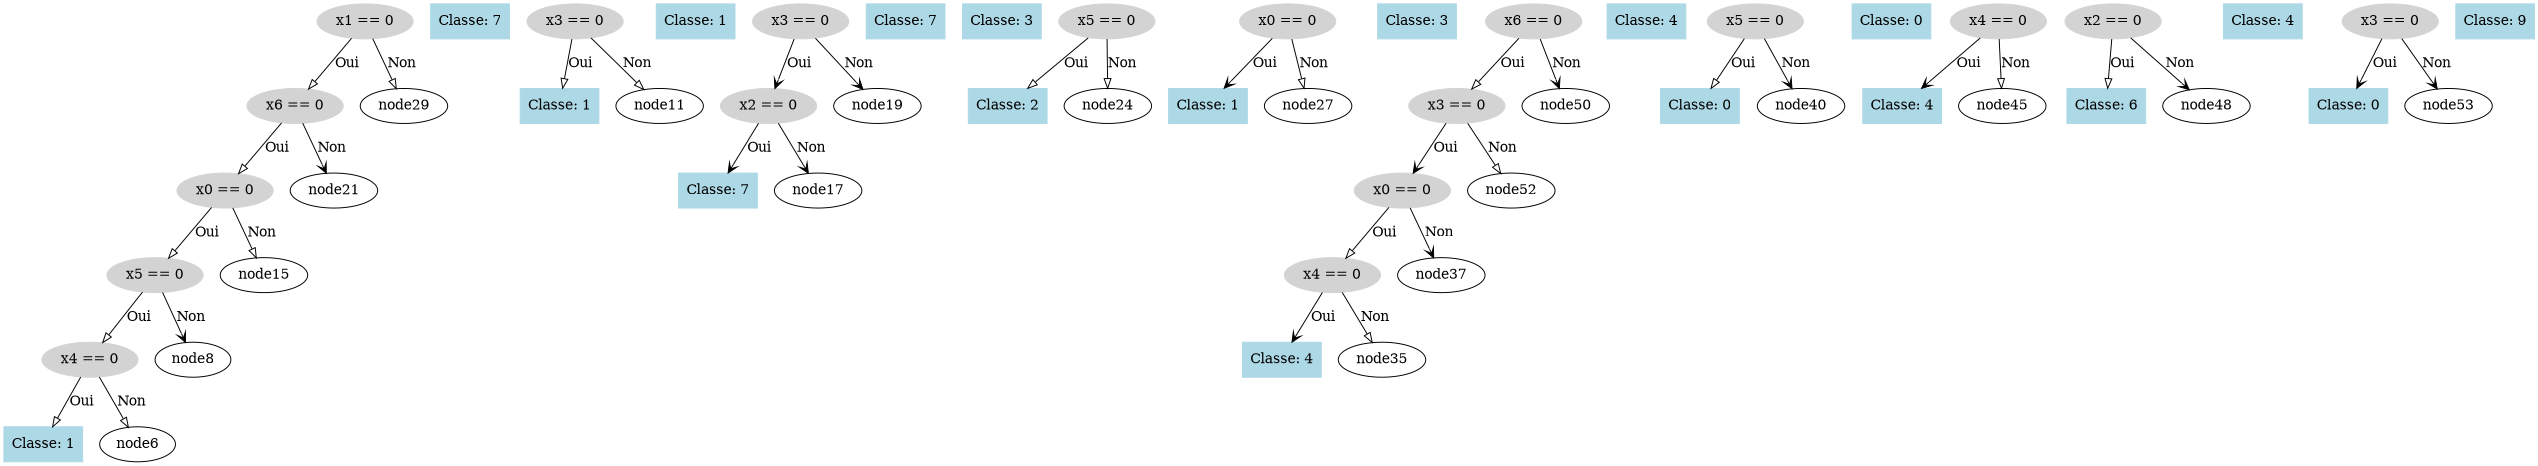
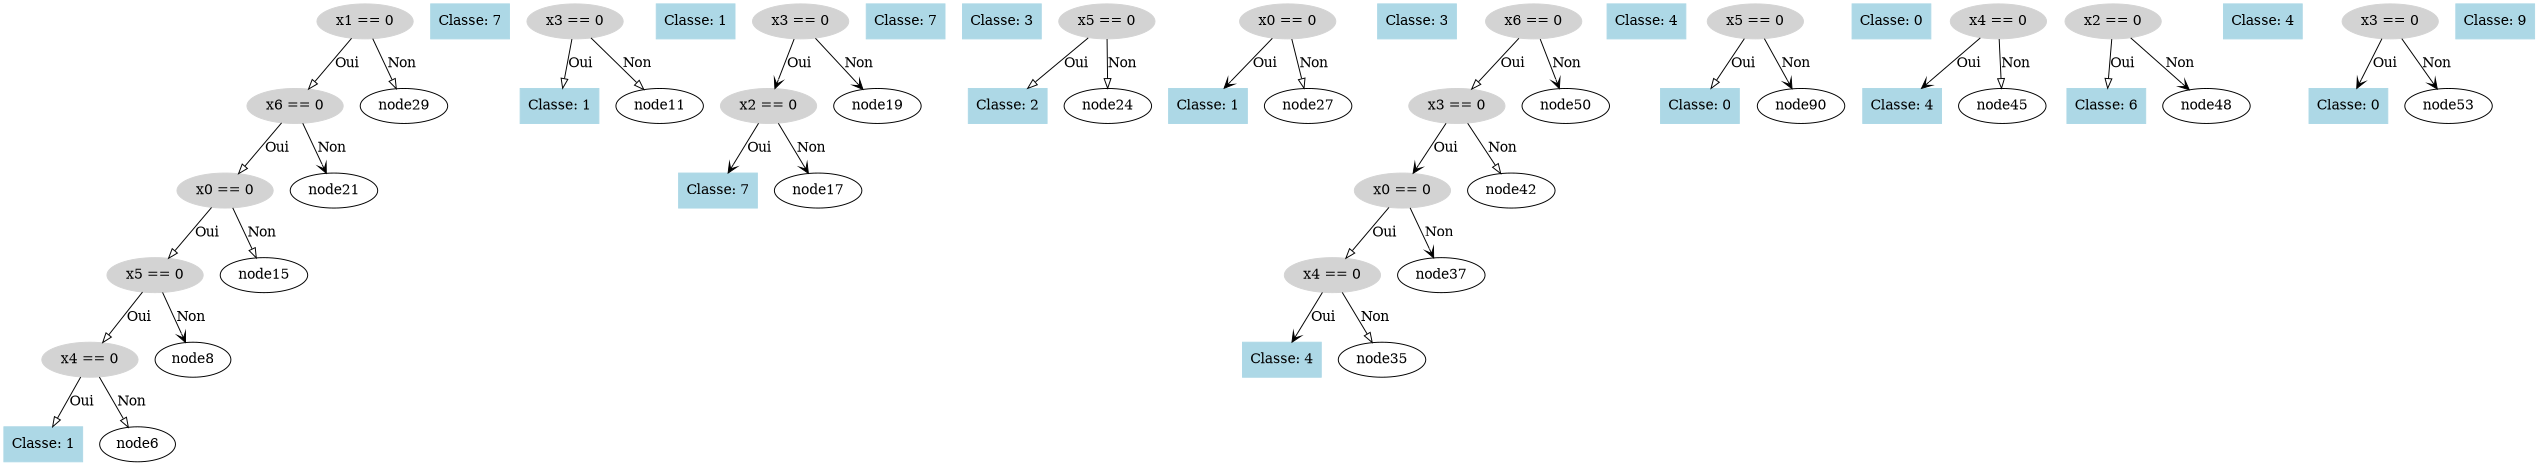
  digraph {
    node [color=lightblue shape=box style=filled]
    edge [arrowhead=onormal]
    n1 [color=lightgray label="x1 == 0" shape=ellipse]
    n2 [color=lightgray label="x6 == 0" shape=ellipse]
    node29 [color="" shape="" style=""]
    n4 [color=lightgray label="x0 == 0" shape=ellipse]
    node21 [color="" shape="" style=""]
    n6 [color=lightgray label="x5 == 0" shape=ellipse]
    n7 [label=node15 color="" shape="" style=""]
    n8 [color=lightgray label="x4 == 0" shape=ellipse]
    node8 [color="" shape="" style=""]
    n10 [label="Classe: 1"]
    node6 [color="" shape="" style=""]
    n12 [label="Classe: 7"]
    n13 [color=lightgray label="x3 == 0" shape=ellipse]
    n14 [label="Classe: 1"]
    node11 [color="" shape="" style=""]
    n16 [label="Classe: 1"]
    n17 [color=lightgray label="x3 == 0" shape=ellipse]
    n18 [color=lightgray label="x2 == 0" shape=ellipse]
    node19 [color="" shape="" style=""]
    n20 [label="Classe: 7"]
    node17 [color="" shape="" style=""]
    n22 [label="Classe: 7"]
    n23 [label="Classe: 3"]
    n24 [color=lightgray label="x5 == 0" shape=ellipse]
    n25 [label="Classe: 2"]
    node24 [color="" shape="" style=""]
    n27 [color=lightgray label="x0 == 0" shape=ellipse]
    n28 [label="Classe: 1"]
    node27 [color="" shape="" style=""]
    n30 [label="Classe: 3"]
    n31 [color=lightgray label="x6 == 0" shape=ellipse]
    n32 [color=lightgray label="x3 == 0" shape=ellipse]
    node50 [color="" shape="" style=""]
    n34 [color=lightgray label="x0 == 0" shape=ellipse]
-   node42 [label=node52 color="" shape="" style=""]
+   node42 [color="" shape="" style=""]
    n36 [color=lightgray label="x4 == 0" shape=ellipse]
    node37 [color="" shape="" style=""]
    n38 [label="Classe: 4"]
    node35 [color="" shape="" style=""]
    n40 [label="Classe: 4"]
    n41 [color=lightgray label="x5 == 0" shape=ellipse]
    n42 [label="Classe: 0"]
-   node40 [color="" shape="" style=""]
+   node40 [label=node90 color="" shape="" style=""]
    n44 [label="Classe: 0"]
    n45 [color=lightgray label="x4 == 0" shape=ellipse]
    n46 [label="Classe: 4"]
    node45 [color="" shape="" style=""]
    n48 [color=lightgray label="x2 == 0" shape=ellipse]
    n49 [label="Classe: 6"]
    node48 [color="" shape="" style=""]
    n51 [label="Classe: 4"]
    n52 [color=lightgray label="x3 == 0" shape=ellipse]
    n53 [label="Classe: 0"]
    node53 [color="" shape="" style=""]
    n55 [label="Classe: 9"]
    n1 -> n2 [label=Oui]
    n1 -> node29 [label=Non]
    n2 -> n4 [label=Oui]
    n2 -> node21 [arrowhead=vee label=Non]
    n4 -> n6 [label=Oui]
    n4 -> n7 [label=Non]
    n6 -> n8 [label=Oui]
    n6 -> node8 [arrowhead=vee label=Non]
    n8 -> n10 [label=Oui]
    n8 -> node6 [label=Non]
    n13 -> n14 [label=Oui]
    n13 -> node11 [label=Non]
    n17 -> n18 [arrowhead=vee label=Oui]
    n17 -> node19 [arrowhead=vee label=Non]
    n18 -> n20 [arrowhead=vee label=Oui]
    n18 -> node17 [arrowhead=vee label=Non]
    n24 -> n25 [label=Oui]
    n24 -> node24 [label=Non]
    n27 -> n28 [arrowhead=vee label=Oui]
    n27 -> node27 [label=Non]
    n31 -> n32 [label=Oui]
    n31 -> node50 [arrowhead=vee label=Non]
    n32 -> n34 [arrowhead=vee label=Oui]
    n32 -> node42 [label=Non]
    n34 -> n36 [label=Oui]
    n34 -> node37 [arrowhead=vee label=Non]
    n36 -> n38 [arrowhead=vee label=Oui]
    n36 -> node35 [label=Non]
    n41 -> n42 [label=Oui]
    n41 -> node40 [arrowhead=vee label=Non]
    n45 -> n46 [arrowhead=vee label=Oui]
    n45 -> node45 [label=Non]
    n48 -> n49 [label=Oui]
    n48 -> node48 [arrowhead=vee label=Non]
    n52 -> n53 [arrowhead=vee label=Oui]
    n52 -> node53 [arrowhead=vee label=Non]
  }
